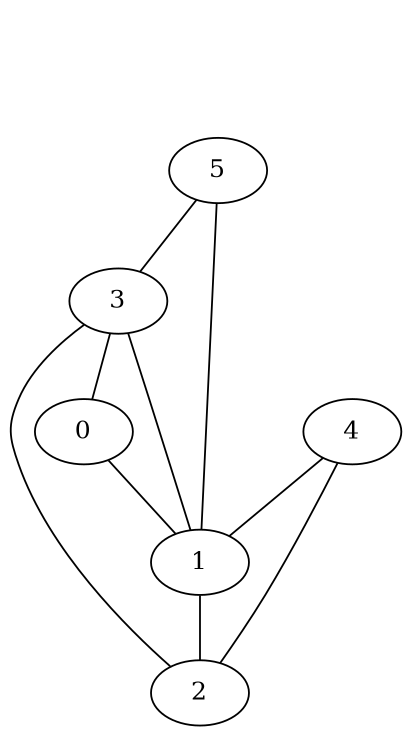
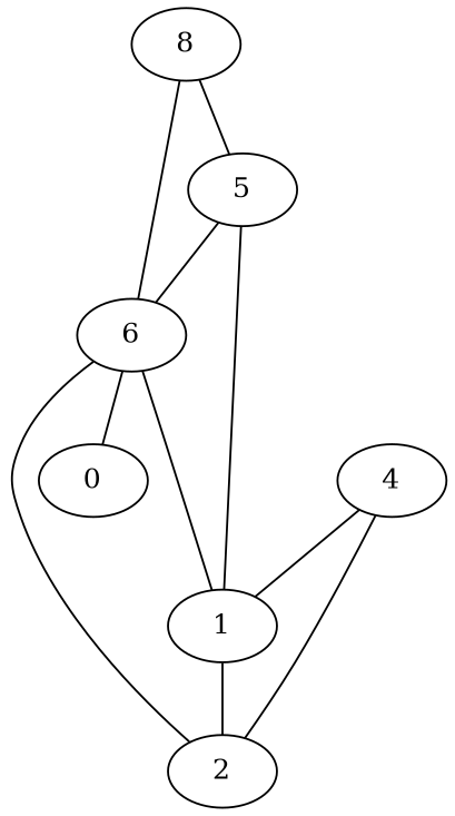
  graph {
    n1 [label=0]
    n2 [label=1]
    n3 [label=2]
-   n4 [label=3]
+   n4 [label=6]
    n5 [label=4]
    n6 [label=5]
-   n1 -- n2
+   n7 [label=8]
    n2 -- n3
    n4 -- n1
    n4 -- n2
    n4 -- n3
    n5 -- n2
    n5 -- n3
    n6 -- n2
    n6 -- n4
+   n7 -- n4
+   n7 -- n6
  }
